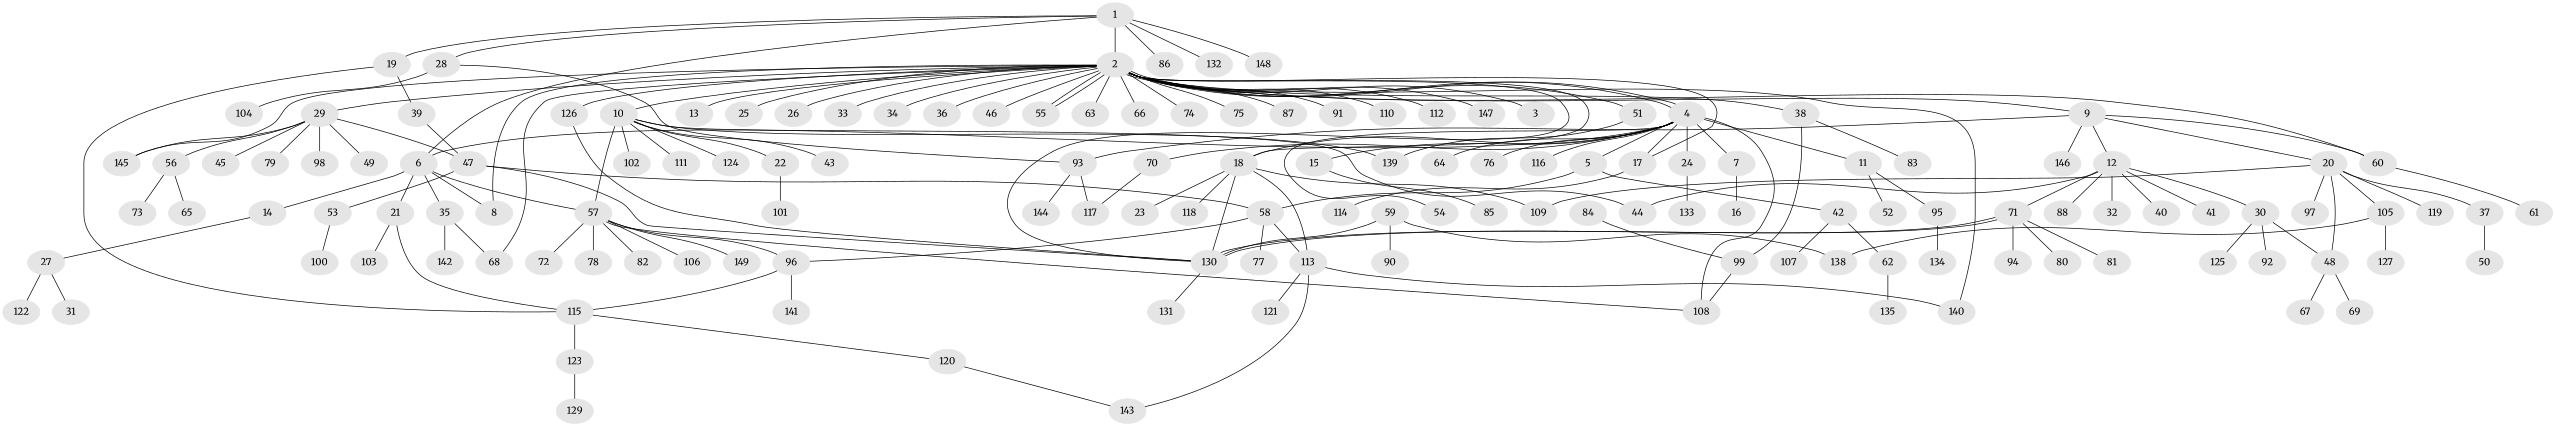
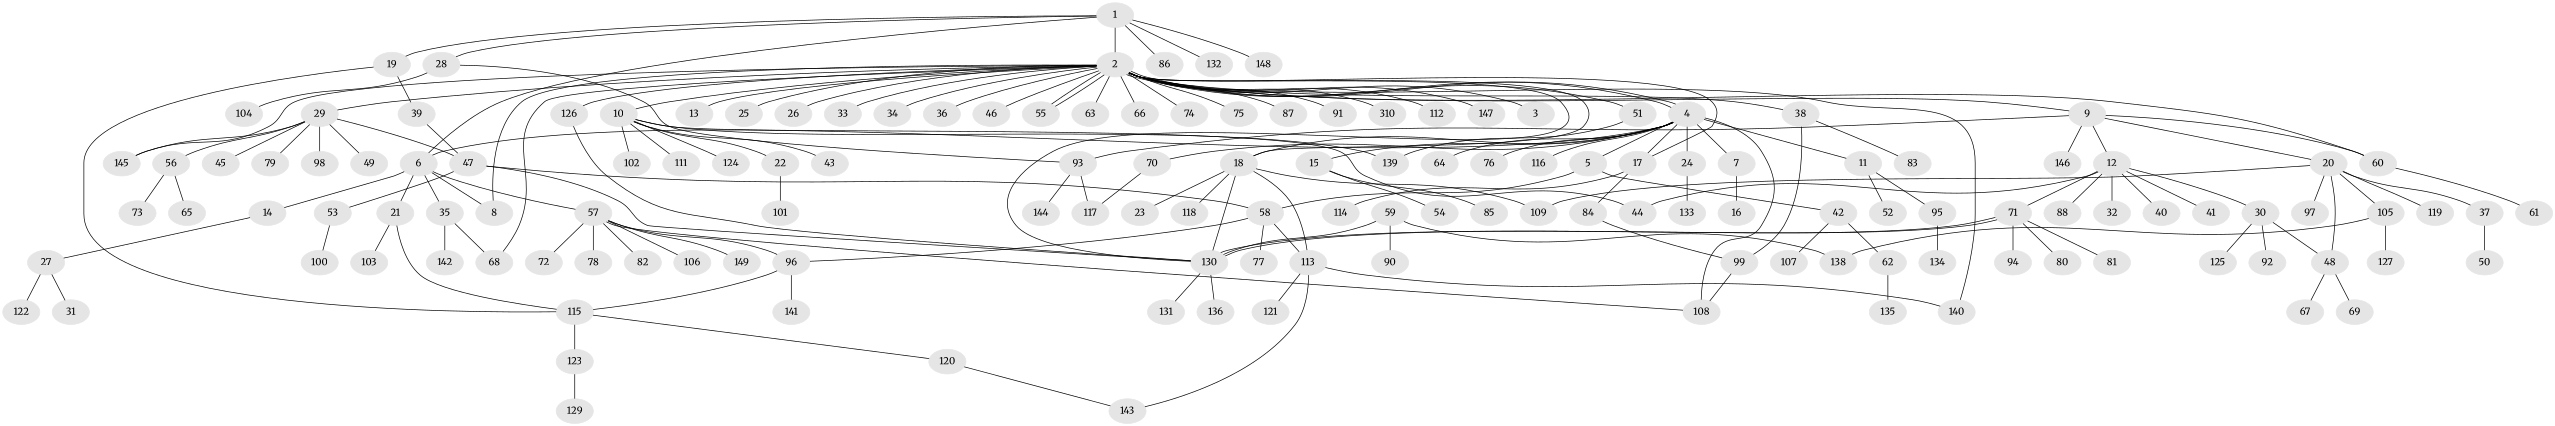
  graph {
    fontname=Merriweather
    node [color=gray90 fontname=Merriweather style=filled]
    edge [fontname=Merriweather]
    1
    2
    6
    19
    28
    86
    132
    148
    3
    4
    8
    9
    10
    13
    17
    18
    25
    26
    29
    33
    34
    36
    38
    46
    51
    55
    60
    63
    66
    68
    74
    75
    87
    91
-   110
+   110 [label=310]
    112
    126
    130
    140
    145
    147
    14
    21
    35
    57
    39
    115
    93
    104
    5
    7
    11
    15
    24
    54
    64
    70
    76
    108
    116
    12
    20
    146
    22
    43
    44
    102
    111
    124
    139
    84
    114
    23
    109
    113
    118
    45
    47
    49
    56
    79
    98
    83
    99
    61
    131
+   136
    42
    58
    16
    52
    95
    85
    133
    117
    62
    107
    96
    77
    27
    103
    142
    72
    78
    82
    106
    149
    30
    32
    40
    41
    71
    88
    37
    48
    97
    105
    119
    144
    101
    134
    92
    125
    80
    81
    94
    31
    122
    121
    143
    120
    123
    50
    67
    69
    138
    127
    53
    65
    73
    135
    100
    141
    59
    90
    129
    1 -- 2
    1 -- 6
    1 -- 19
    1 -- 28
    1 -- 86
    1 -- 132
    1 -- 148
    2 -- 3
    2 -- 4
    2 -- 4
    2 -- 8
    2 -- 9
    2 -- 10
    2 -- 13
    2 -- 17
    2 -- 18
    2 -- 25
    2 -- 26
    2 -- 29
    2 -- 33
    2 -- 34
    2 -- 36
    2 -- 38
    2 -- 46
    2 -- 51
    2 -- 55
    2 -- 55
    2 -- 60
    2 -- 63
    2 -- 66
    2 -- 68
    2 -- 74
    2 -- 75
    2 -- 87
    2 -- 91
    2 -- 110
    2 -- 112
    2 -- 126
    2 -- 130
    2 -- 140
    2 -- 145
    2 -- 147
    6 -- 8
    6 -- 14
    6 -- 21
    6 -- 35
    6 -- 57
    19 -- 39
    19 -- 115
    28 -- 93
    28 -- 104
    4 -- 6
    4 -- 17
    4 -- 18
    4 -- 5
    4 -- 7
    4 -- 11
    4 -- 15
    4 -- 24
-   4 -- 54
+   15 -- 54
    4 -- 64
    4 -- 70
    4 -- 76
    4 -- 108
    4 -- 116
    9 -- 60
    9 -- 93
    9 -- 12
    9 -- 20
    9 -- 146
-   10 -- 57
    10 -- 22
    10 -- 43
    10 -- 44
    10 -- 102
    10 -- 111
    10 -- 124
    10 -- 139
+   17 -- 84
    17 -- 114
    18 -- 130
    18 -- 23
    18 -- 109
    18 -- 113
    18 -- 118
    29 -- 145
    29 -- 45
    29 -- 47
    29 -- 49
    29 -- 56
    29 -- 79
    29 -- 98
    38 -- 83
    38 -- 99
    51 -- 139
    60 -- 61
    126 -- 130
    130 -- 131
+   130 -- 136
    14 -- 27
    21 -- 115
    21 -- 103
    35 -- 68
    35 -- 142
    57 -- 108
    57 -- 96
    57 -- 72
    57 -- 78
    57 -- 82
    57 -- 106
    57 -- 149
    39 -- 47
    115 -- 120
    115 -- 123
    93 -- 117
    93 -- 144
    5 -- 42
    5 -- 58
    7 -- 16
    11 -- 52
    11 -- 95
    15 -- 85
    24 -- 133
    70 -- 117
    12 -- 44
    12 -- 30
    12 -- 32
    12 -- 40
    12 -- 41
    12 -- 71
    12 -- 88
    20 -- 109
    20 -- 37
    20 -- 48
    20 -- 97
    20 -- 105
    20 -- 119
    22 -- 101
    84 -- 99
    113 -- 140
    113 -- 121
    113 -- 143
    47 -- 130
    47 -- 58
    47 -- 53
    56 -- 65
    56 -- 73
    99 -- 108
    42 -- 62
    42 -- 107
    58 -- 113
    58 -- 96
    58 -- 77
    95 -- 134
    62 -- 135
    96 -- 115
    96 -- 141
    27 -- 31
    27 -- 122
    30 -- 48
    30 -- 92
    30 -- 125
    71 -- 130
    71 -- 130
    71 -- 80
    71 -- 81
    71 -- 94
    37 -- 50
    48 -- 67
    48 -- 69
    105 -- 138
    105 -- 127
    120 -- 143
    123 -- 129
    53 -- 100
    59 -- 130
    59 -- 138
    59 -- 90
  }
